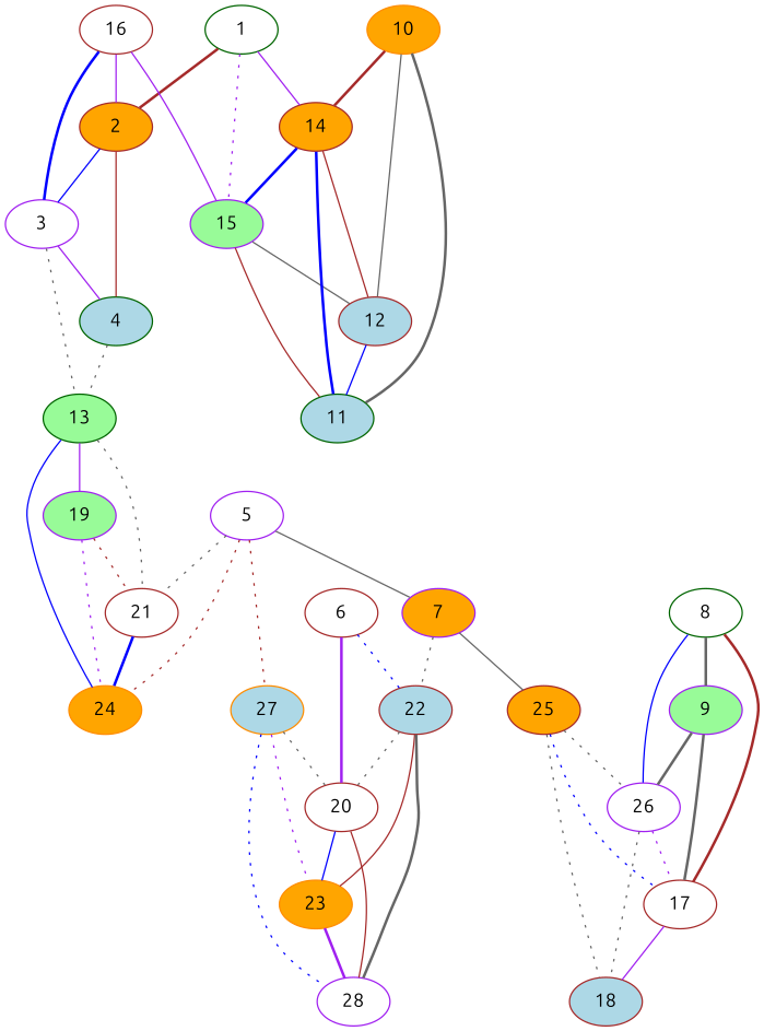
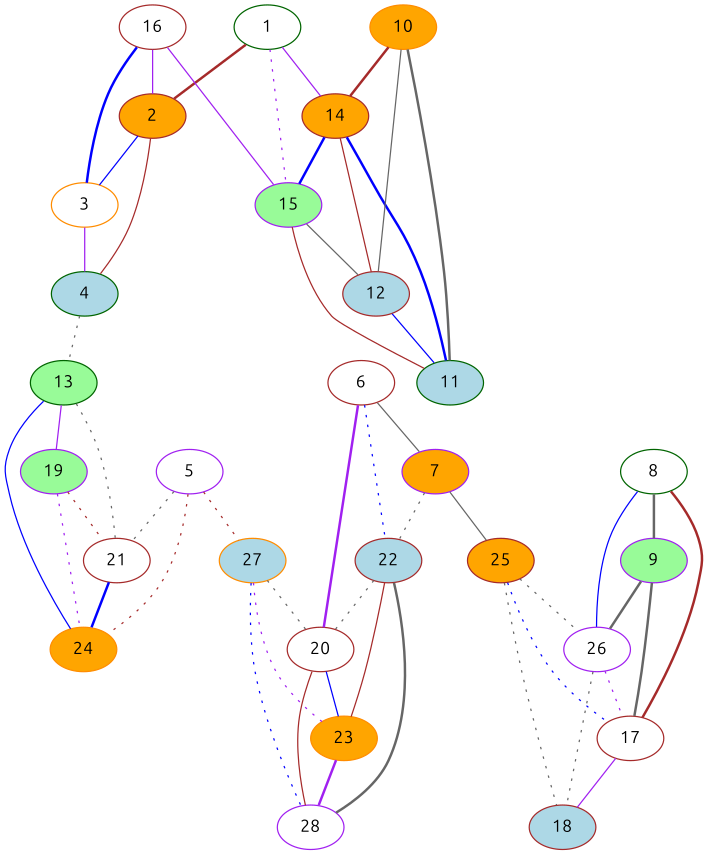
  graph {
    fontname=Ubuntu
    node [aaLength=2 color=brown fillcolor=white fontname=Ubuntu sequence=LEVIVRGY style=filled type=1]
    edge [color=gray40 distance0=9.0 fontname=Ubuntu frequency=1 style=solid type0=1]
    1 [aaLength=17 color=darkgreen sequence=EKGILLTKLSEFWFKFL type=0]
    2 [aaLength=6 fillcolor=orange sequence=TIFDYL type=0]
    14 [fillcolor=orange sequence=SA]
    15 [color=purple fillcolor=palegreen sequence=VI]
-   3 [aaLength=5 color=purple sequence=PAKLS type=0]
+   3 [aaLength=5 color=darkorange sequence=PAKLS type=0]
    4 [aaLength=9 color=darkgreen fillcolor=lightblue sequence=EPKYKTQLE type=0]
    12 [aaLength=6 fillcolor=lightblue sequence=TLLFVA]
    11 [aaLength=7 color=darkgreen fillcolor=lightblue sequence=RDIYEVD]
    13 [aaLength=5 color=darkgreen fillcolor=palegreen sequence=SLLVH]
    21 [aaLength=8]
    24 [aaLength=8 color=darkorange fillcolor=orange]
    19 [color=purple fillcolor=palegreen sequence=KL]
    5 [aaLength=12 color=purple sequence=TGSAWKEYVKTG type=0]
    27 [color=darkorange fillcolor=lightblue sequence=TV]
    20 [aaLength=7 sequence=EFPEPIF]
    23 [aaLength=7 color=darkorange fillcolor=orange sequence=EFPEPIF]
    28 [color=purple sequence=LK]
    6 [aaLength=10 sequence=SPAQAAELVG type=0]
    7 [aaLength=27 color=purple fillcolor=orange sequence=GEDLSRRVAELAVKLYSKCKDYAKEKG type=0]
    22 [fillcolor=lightblue sequence=ST]
    25 [aaLength=8 fillcolor=orange sequence=IIIADTKF]
    17 [aaLength=3 sequence=IIL]
    26 [aaLength=5 color=purple sequence=SRFWN]
    18 [aaLength=3 fillcolor=lightblue sequence=FGI]
    8 [aaLength=11 color=darkgreen sequence=KQFLRDWLTAN type=0]
    9 [aaLength=21 color=purple fillcolor=palegreen sequence=PQDIVDRTRAKYIEAYETLTG type=0]
    10 [aaLength=4 color=darkorange fillcolor=orange sequence=LVAR]
    16 [sequence=RN]
    1 -- 2 [color=brown distance0=34.54961 style=bold]
    1 -- 14 [color=purple distance0=37.00367 type0=3]
    1 -- 15 [color=purple distance0=35.90643 style=dotted type0=2]
    2 -- 3 [color=blue distance0=11.00582 distance1=0.0 frequency=2 type1=5]
    2 -- 4 [color=brown distance0=13.3716 type0=2]
    14 -- 15 [color=blue distance0=4.0 distance1=2.0 frequency=2 style=bold type1=4]
    15 -- 12 [distance0=14.0 type0=2]
    15 -- 11 [color=brown distance0=23.0 type0=3]
    3 -- 4 [color=purple distance0=8.845596 distance1=0.0 frequency=2 type1=5]
-   3 -- 13 [distance0=22.47185 style=dotted type0=3]
    4 -- 13 [distance0=25.55145 distance1=2.0 frequency=2 style=dotted type0=3 type1=4]
    12 -- 14 [color=brown distance0=10.0 distance1=4.0 frequency=2 type0=2 type1=4]
    12 -- 11 [color=blue]
    11 -- 14 [color=blue distance0=19.0 style=bold type0=3]
    13 -- 21 [distance0=11.0 style=dotted type0=2]
    13 -- 24 [color=blue distance0=11.0 type0=3]
    13 -- 19 [color=purple distance0=7.0 distance1=2.0 frequency=2 type1=4]
    21 -- 24 [color=blue distance0=0.0 distance1=0.0 frequency=2 style=bold type1=5]
    19 -- 21 [color=brown distance0=4.0 distance1=2.0 frequency=2 style=dotted type1=4]
    19 -- 24 [color=purple distance0=4.0 style=dotted type0=2]
    5 -- 21 [distance0=33.82035 style=dotted]
    5 -- 24 [color=brown distance0=33.82035 style=dotted type0=2]
    5 -- 27 [color=brown distance0=34.73926 distance1=0.0 frequency=2 style=dotted type0=3 type1=5]
    27 -- 20 [distance0=15.0 style=dotted type0=2]
    27 -- 23 [color=purple distance0=15.0 style=dotted type0=3]
    27 -- 28 [color=blue distance0=4.0 distance1=2.0 frequency=2 style=dotted type1=4]
    20 -- 23 [color=blue distance0=0.0 type0=5]
    23 -- 28 [color=purple distance0=11.0 style=bold type0=3]
    28 -- 20 [color=brown distance0=11.0 distance1=9.0 frequency=2 type0=2 type1=4]
    6 -- 20 [color=purple distance0=39.17977 style=bold type0=3]
-   5 -- 7 [distance0=17.99481 distance1=0.0 frequency=2 type1=5]
+   6 -- 7 [distance0=17.99481 distance1=0.0 frequency=2 type1=5]
    6 -- 22 [color=blue distance0=34.92928 style=dotted type0=2]
    7 -- 22 [distance0=47.87277 style=dotted type0=2]
    7 -- 25 [distance0=50.36668 distance1=0.0 frequency=2 type0=3 type1=5]
    22 -- 20 [style=dotted]
    22 -- 23 [color=brown type0=2]
    22 -- 28 [distance0=20.0 style=bold type0=3]
    25 -- 17 [color=blue distance0=18.0 style=dotted type0=2]
    25 -- 26 [distance0=30.0 style=dotted type0=3]
    25 -- 18 [distance1=1.0 frequency=2 style=dotted type1=4]
    17 -- 18 [color=purple]
    26 -- 17 [color=purple distance0=12.0 style=dotted]
    26 -- 18 [distance0=21.0 style=dotted type0=2]
    8 -- 17 [color=brown distance0=46.65295 style=bold type0=3]
    8 -- 26 [color=blue distance0=39.70513 type0=2]
    8 -- 9 [distance0=21.94089 distance1=10.0 frequency=2 style=bold type1=4]
    9 -- 17 [distance0=65.09594 style=bold type0=3]
    9 -- 26 [distance0=55.97751 style=bold type0=2]
    10 -- 14 [color=brown distance0=26.0 style=bold type0=3]
    10 -- 12 [distance0=16.0 type0=2]
    10 -- 11 [distance0=7.0 distance1=3.0 frequency=2 style=bold type1=4]
    16 -- 2 [color=purple distance0=24.73084 distance1=9.0 frequency=2 type0=2 type1=4]
    16 -- 15 [color=purple distance0=29.0 type0=3]
    16 -- 3 [color=blue distance0=23.19449 style=bold]
  }
